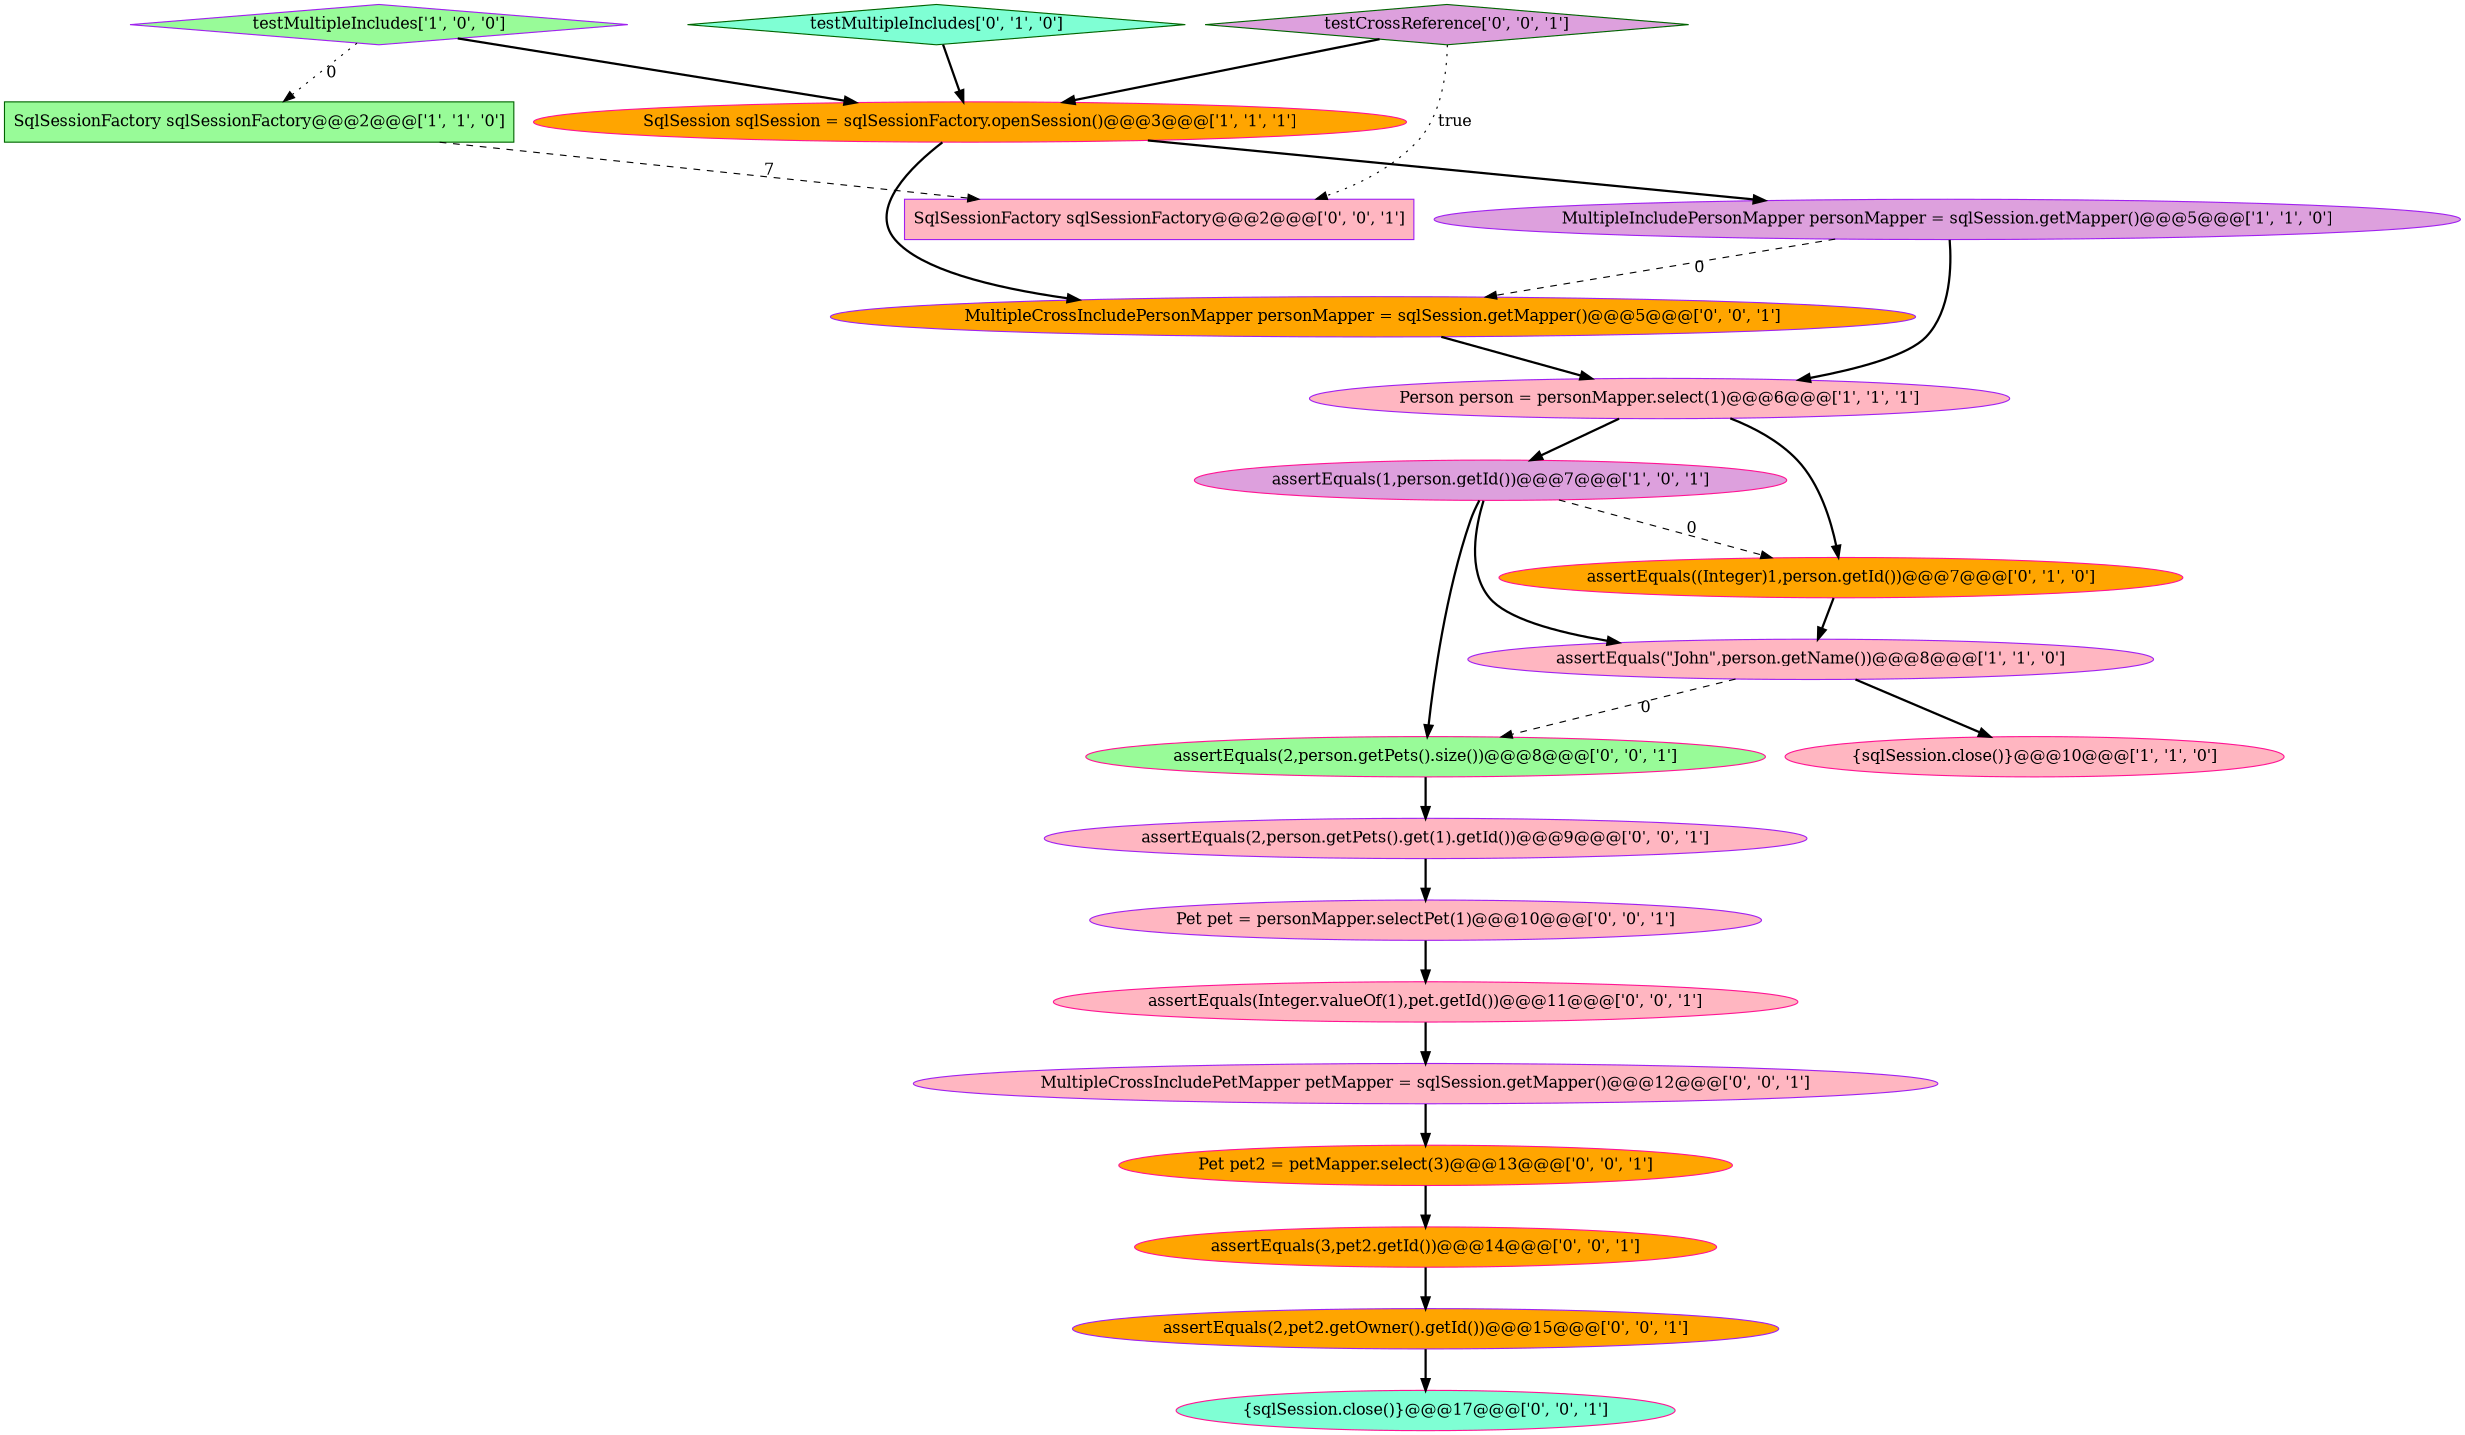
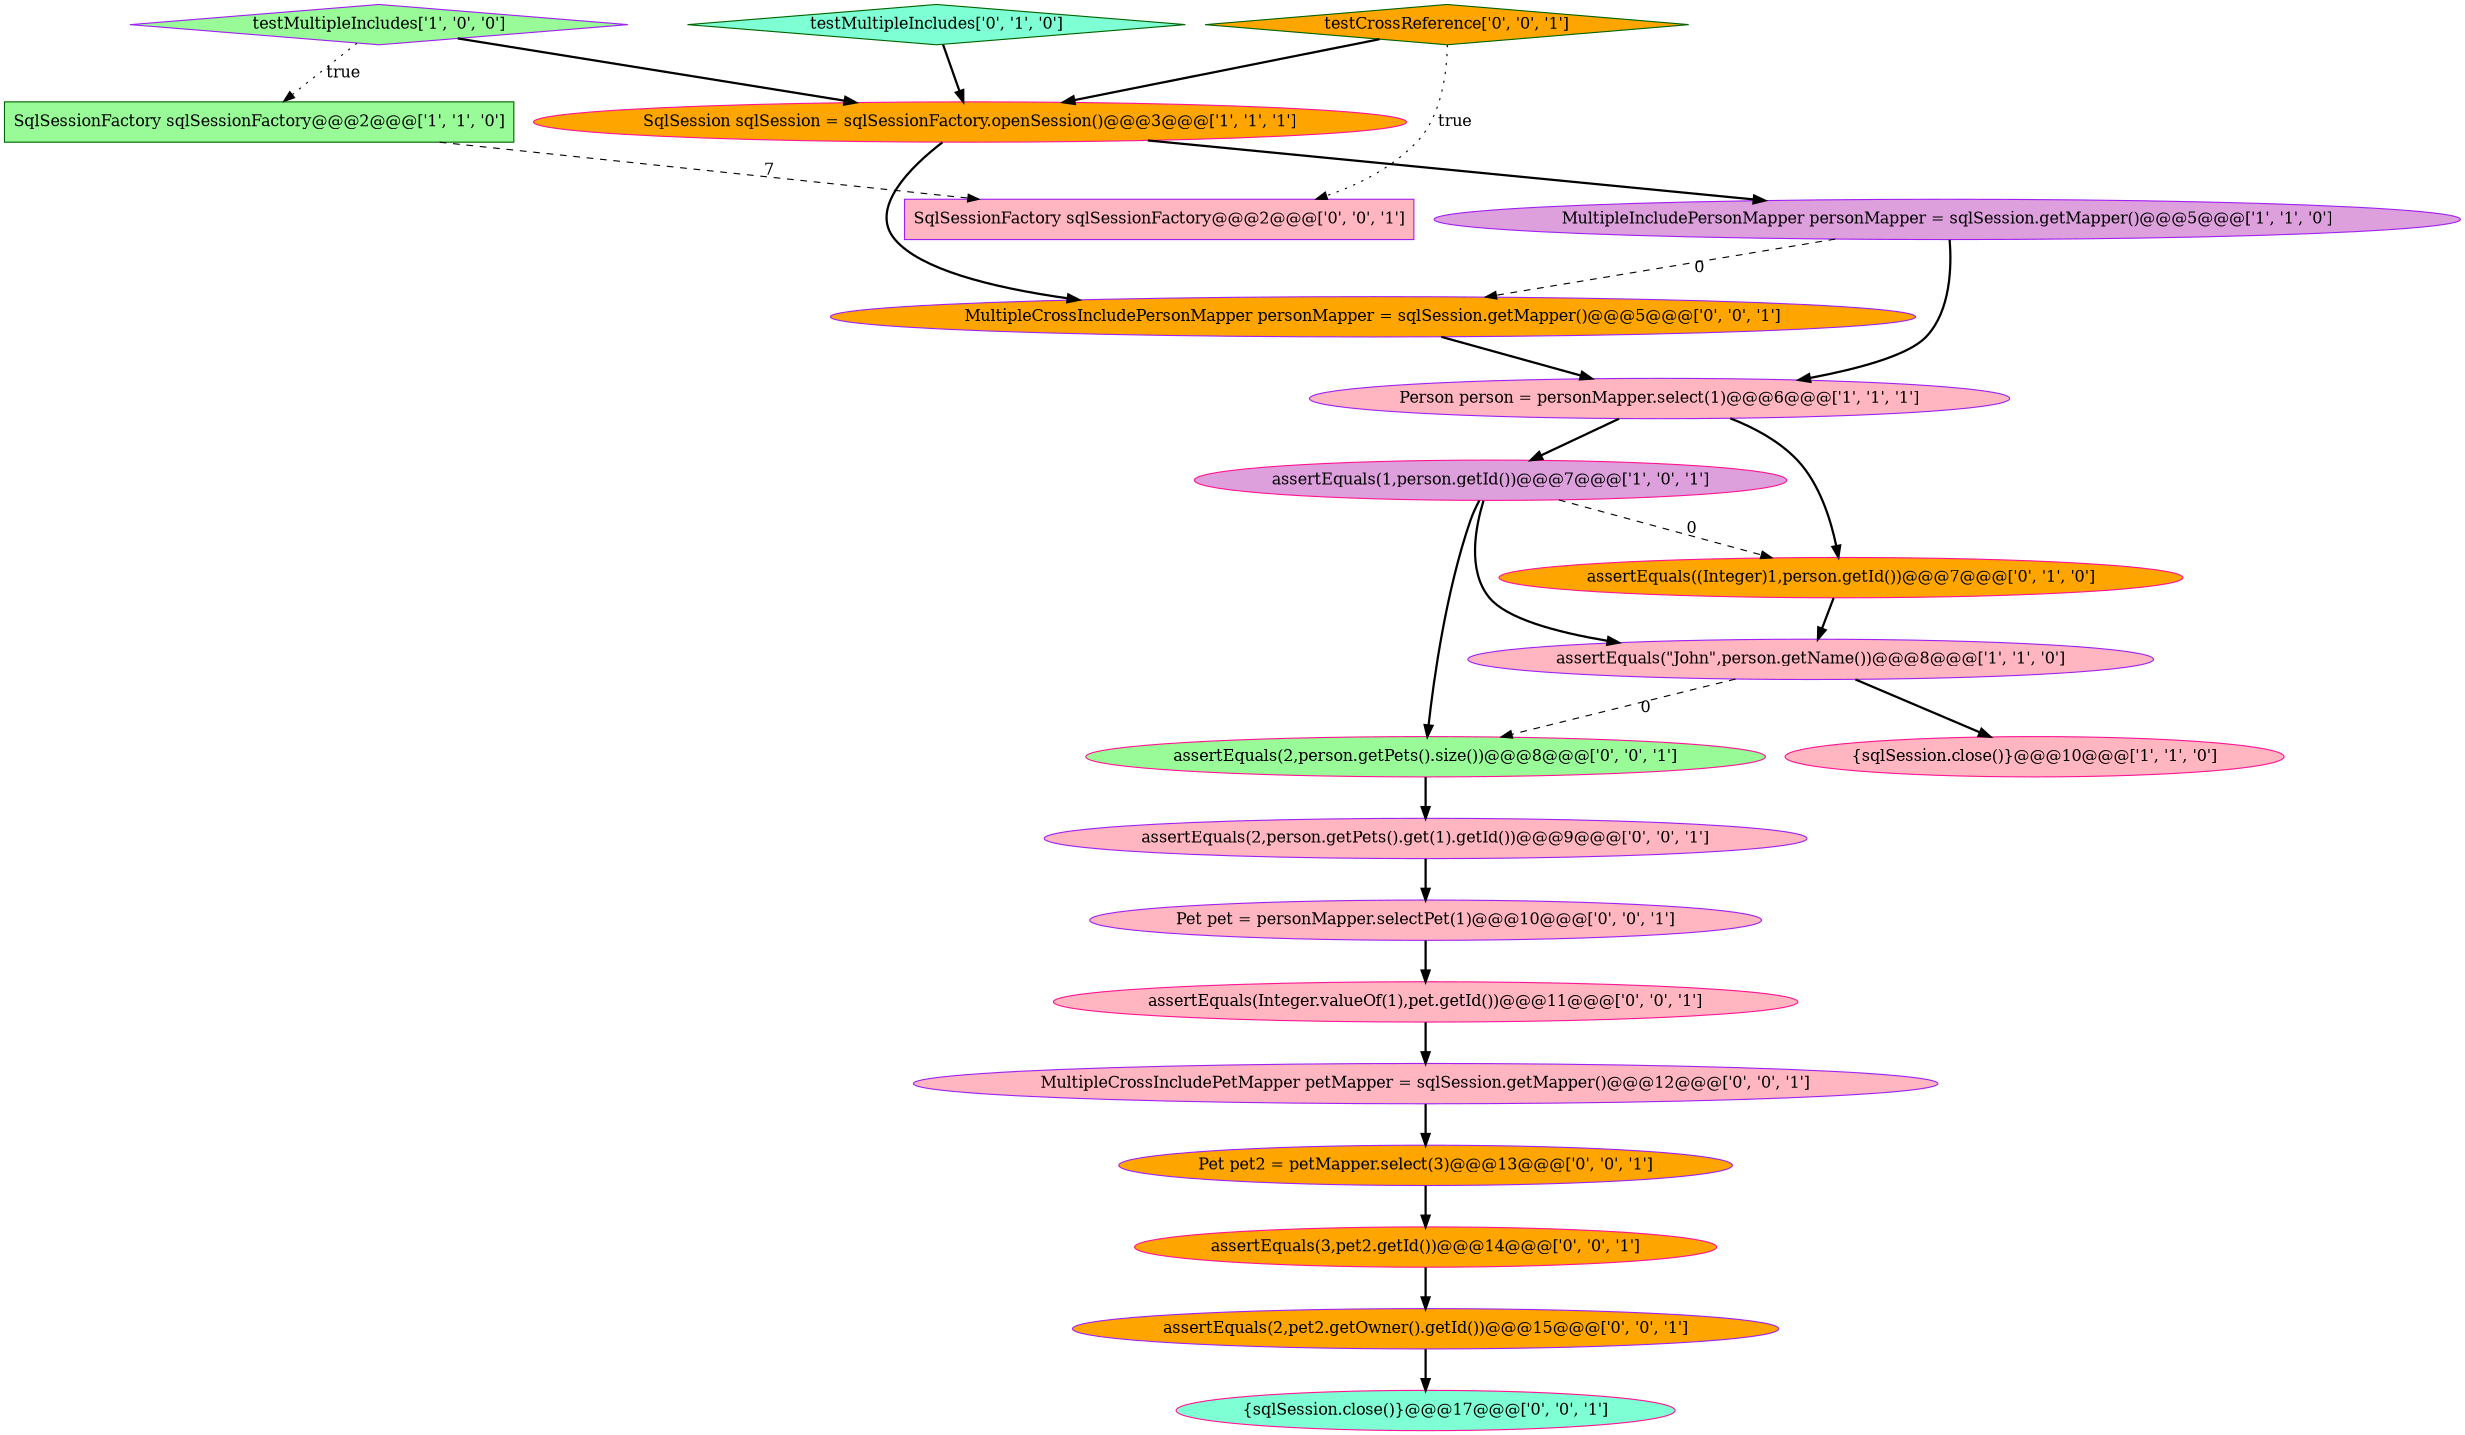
  digraph {
    node [color=purple fillcolor=lightpink shape=ellipse style=filled]
    edge [style=bold]
    n1 [label="SqlSessionFactory sqlSessionFactory@@@2@@@['0', '0', '1']" shape=box]
    n2 [color=deeppink fillcolor=orange label="assertEquals(3,pet2.getId())@@@14@@@['0', '0', '1']"]
    n3 [fillcolor=orange label="assertEquals(2,pet2.getOwner().getId())@@@15@@@['0', '0', '1']"]
    n4 [color=deeppink fillcolor=aquamarine label="{sqlSession.close()}@@@17@@@['0', '0', '1']"]
    n5 [color=darkgreen fillcolor=palegreen label="SqlSessionFactory sqlSessionFactory@@@2@@@['1', '1', '0']" shape=box]
    n6 [fillcolor=orange label="MultipleCrossIncludePersonMapper personMapper = sqlSession.getMapper()@@@5@@@['0', '0', '1']"]
    n7 [label="Person person = personMapper.select(1)@@@6@@@['1', '1', '1']"]
    n8 [color=deeppink fillcolor=plum label="assertEquals(1,person.getId())@@@7@@@['1', '0', '1']"]
    n9 [color=deeppink fillcolor=orange label="assertEquals((Integer)1,person.getId())@@@7@@@['0', '1', '0']"]
    n10 [fillcolor=plum label="MultipleIncludePersonMapper personMapper = sqlSession.getMapper()@@@5@@@['1', '1', '0']"]
    n11 [color=deeppink label="{sqlSession.close()}@@@10@@@['1', '1', '0']"]
    n12 [color=darkgreen fillcolor=aquamarine label="testMultipleIncludes['0', '1', '0']" shape=diamond]
    n13 [color=deeppink fillcolor=orange label="SqlSession sqlSession = sqlSessionFactory.openSession()@@@3@@@['1', '1', '1']"]
    n14 [label="assertEquals(2,person.getPets().get(1).getId())@@@9@@@['0', '0', '1']"]
    n15 [label="Pet pet = personMapper.selectPet(1)@@@10@@@['0', '0', '1']"]
    n16 [color=deeppink label="assertEquals(Integer.valueOf(1),pet.getId())@@@11@@@['0', '0', '1']"]
-   n17 [color=deeppink fillcolor=orange label="Pet pet2 = petMapper.select(3)@@@13@@@['0', '0', '1']"]
+   n17 [fillcolor=orange label="Pet pet2 = petMapper.select(3)@@@13@@@['0', '0', '1']"]
    n18 [color=deeppink fillcolor=palegreen label="assertEquals(2,person.getPets().size())@@@8@@@['0', '0', '1']"]
    n19 [label="assertEquals(\"John\",person.getName())@@@8@@@['1', '1', '0']"]
    n20 [fillcolor=palegreen label="testMultipleIncludes['1', '0', '0']" shape=diamond]
    n21 [label="MultipleCrossIncludePetMapper petMapper = sqlSession.getMapper()@@@12@@@['0', '0', '1']"]
-   n22 [color=darkgreen fillcolor=plum label="testCrossReference['0', '0', '1']" shape=diamond]
+   n22 [color=darkgreen fillcolor=orange label="testCrossReference['0', '0', '1']" shape=diamond]
    n2 -> n3
    n3 -> n4
    n5 -> n1 [label=7 style=dashed]
    n6 -> n7
    n7 -> n8
    n7 -> n9
    n8 -> n9 [label=0 style=dashed]
    n8 -> n18
    n8 -> n19
    n9 -> n19
    n10 -> n6 [label=0 style=dashed]
    n10 -> n7
    n12 -> n13
    n13 -> n6
    n13 -> n10
    n14 -> n15
    n15 -> n16
    n16 -> n21
    n17 -> n2
    n18 -> n14
    n19 -> n11
    n19 -> n18 [label=0 style=dashed]
-   n20 -> n5 [label=0 style=dotted]
+   n20 -> n5 [label=true style=dotted]
    n20 -> n13
    n21 -> n17
    n22 -> n1 [label=true style=dotted]
    n22 -> n13
  }
